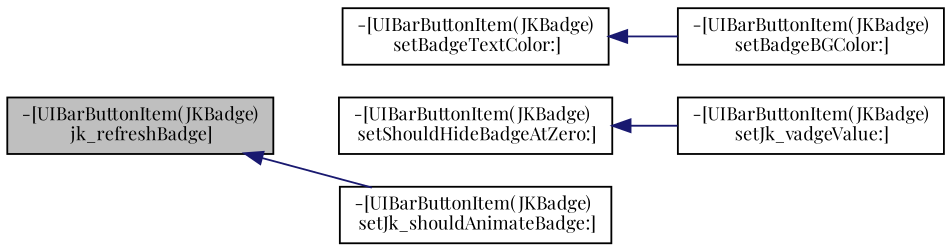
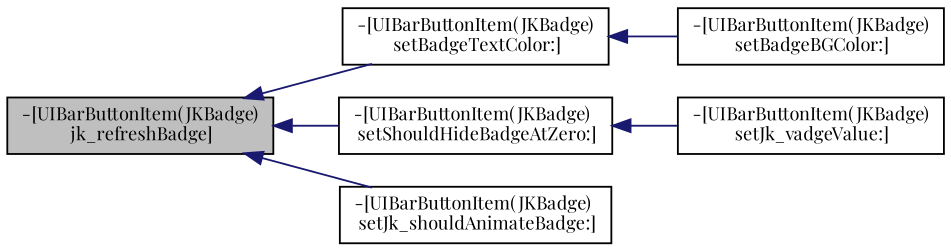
  digraph {
    fontname="Playfair Display"
    rankdir=LR
    node [color=black fillcolor=white fontname="Playfair Display" fontsize=10 shape=record style=filled]
    edge [color=midnightblue dir=back fontname="Playfair Display" fontsize=10 labelfontname=Helvetica labelfontsize=10 style=solid]
    n1 [fillcolor=grey75 fontcolor=black height=0.2 label="-[UIBarButtonItem(JKBadge)\l jk_refreshBadge]" width=0.4]
    n2 [height=0.2 label="-[UIBarButtonItem(JKBadge)\l setBadgeTextColor:]" width=0.4]
    n3 [height=0.2 label="-[UIBarButtonItem(JKBadge)\l setShouldHideBadgeAtZero:]" width=0.4]
    n4 [height=0.2 label="-[UIBarButtonItem(JKBadge)\l setJk_shouldAnimateBadge:]" width=0.4]
    n5 [height=0.2 label="-[UIBarButtonItem(JKBadge)\l setJk_vadgeValue:]" width=0.4]
    n6 [height=0.2 label="-[UIBarButtonItem(JKBadge)\l setBadgeBGColor:]" width=0.4]
+   n1 -> n2
+   n1 -> n3
    n1 -> n4
    n2 -> n6
    n3 -> n5
  }
